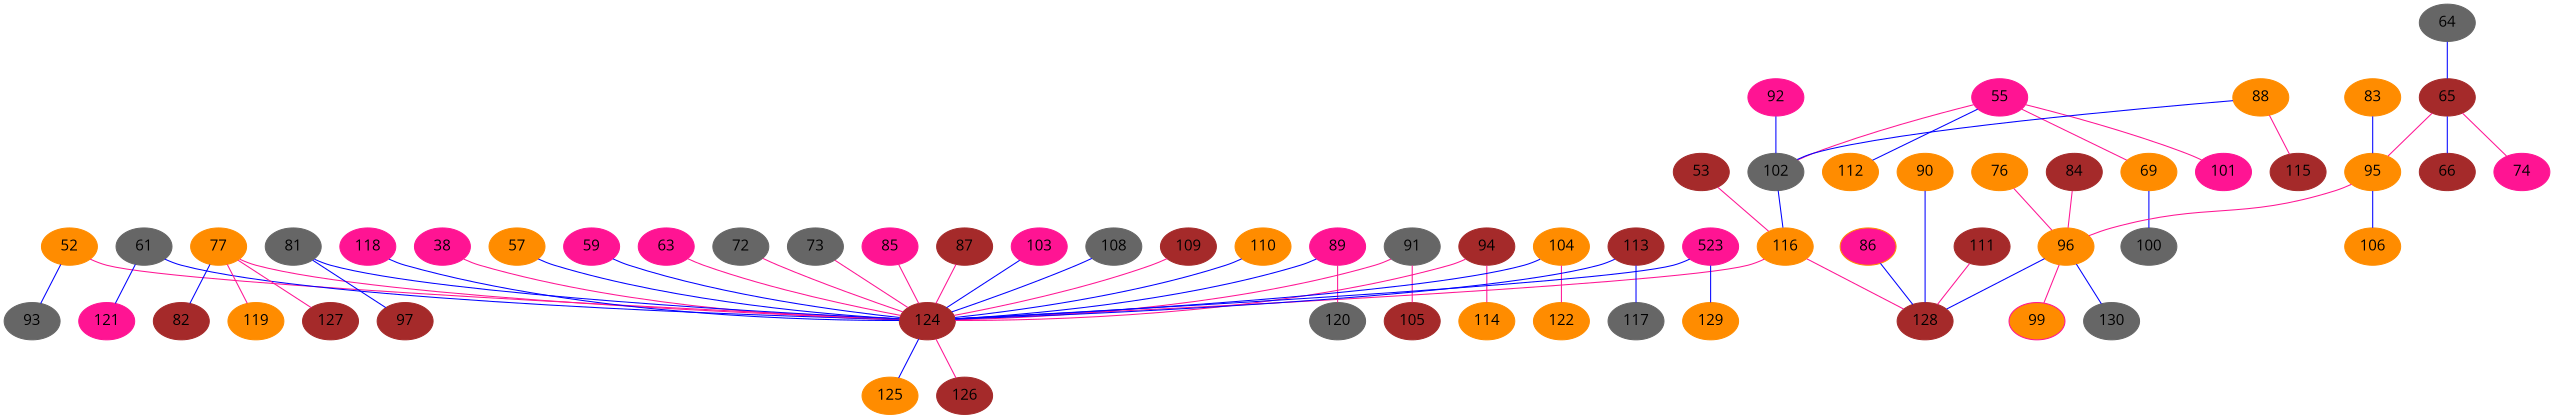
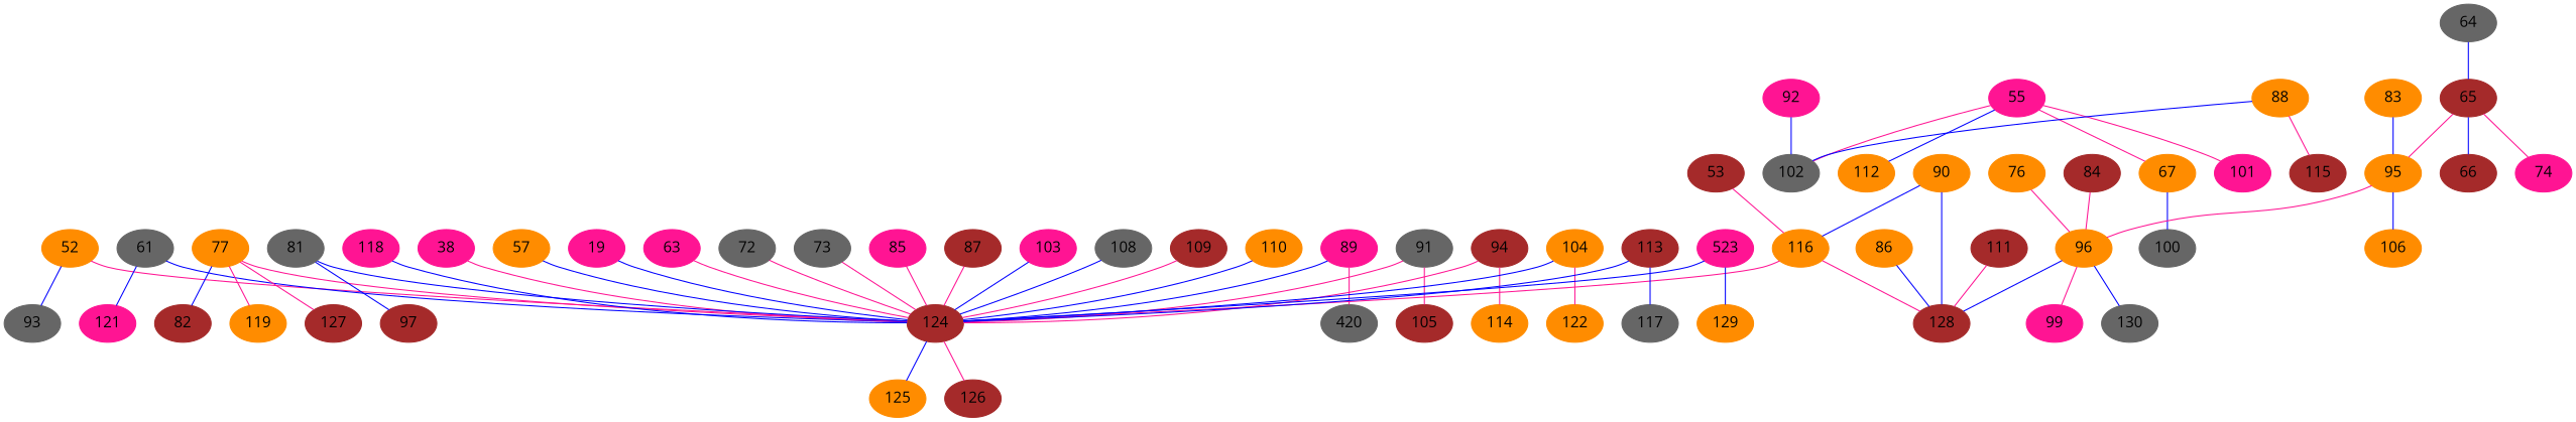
  graph {
    fontname="Open Sans"
    node [color=darkorange fontname="Open Sans" style=filled]
    edge [color=blue fontname="Open Sans"]
    124 [color=brown super="+28+70+98+22+67+56+35+78+33+34+58"]
    125
    126 [color=brown]
    38 [color=deeppink]
    52
    93 [color=gray40]
    116 [super="+4"]
    128 [color=brown super="+80+49"]
    53 [color=brown]
    55 [color=deeppink]
-   69
+   69 [label=67]
    101 [color=deeppink]
    102 [color=gray40 super="+60+68+45"]
    112
    100 [color=gray40]
    57
-   59 [color=deeppink]
+   59 [color=deeppink label=19]
    61 [color=gray40]
    121 [color=deeppink]
    63 [color=deeppink]
    65 [color=brown super="+48+37+62"]
    66 [color=brown]
    74 [color=deeppink]
    95 [super="+54+46"]
    64 [color=gray40]
    96 [super="+50"]
    106
    72 [color=gray40]
    73 [color=gray40]
-   99 [color=deeppink fillcolor=darkorange]
+   99 [color=deeppink]
    130 [color=gray40]
    76
    77 [super="+30+41"]
    82 [color=brown]
    119
    127 [color=brown]
    81 [color=gray40]
    97 [color=brown]
    83
    84 [color=brown]
    85 [color=deeppink]
-   86 [fillcolor=deeppink]
+   86
    87 [color=brown]
    88 [super="+79"]
    115 [color=brown]
    89 [color=deeppink]
-   120 [color=gray40]
+   120 [color=gray40 label=420]
    90
    91 [color=gray40]
    105 [color=brown]
    92 [color=deeppink]
    94 [color=brown]
    114
    103 [color=deeppink]
    104
    122
    108 [color=gray40]
    109 [color=brown]
    110
    111 [color=brown]
    113 [color=brown super="+71+107"]
    117 [color=gray40]
    118 [color=deeppink]
    n64 [color=deeppink label=523]
    129
    124 -- 125
    124 -- 126 [color=deeppink]
    38 -- 124 [color=deeppink]
    52 -- 124 [color=deeppink]
    52 -- 93
    116 -- 124 [color=deeppink]
    116 -- 128 [color=deeppink]
    53 -- 116 [color=deeppink]
    55 -- 69 [color=deeppink]
    55 -- 101 [color=deeppink]
    55 -- 102 [color=deeppink]
    55 -- 112
    69 -- 100
-   102 -- 116
+   90 -- 116
    57 -- 124
    59 -- 124
    61 -- 124
    61 -- 121
    63 -- 124 [color=deeppink]
    65 -- 66
    65 -- 74 [color=deeppink]
    65 -- 95 [color=deeppink]
    95 -- 96 [color=deeppink]
    95 -- 106
    64 -- 65
    96 -- 128
    96 -- 99 [color=deeppink]
    96 -- 130
    72 -- 124 [color=deeppink]
    73 -- 124 [color=deeppink]
    76 -- 96 [color=deeppink]
    77 -- 124 [color=deeppink]
    77 -- 82
    77 -- 119 [color=deeppink]
    77 -- 127 [color=deeppink]
    81 -- 124
    81 -- 97
    83 -- 95
    84 -- 96 [color=deeppink]
    85 -- 124 [color=deeppink]
    86 -- 128
    87 -- 124 [color=deeppink]
    88 -- 102
    88 -- 115 [color=deeppink]
    89 -- 124
    89 -- 120 [color=deeppink]
    90 -- 128
    91 -- 124 [color=deeppink]
    91 -- 105 [color=deeppink]
    92 -- 102
    94 -- 124 [color=deeppink]
    94 -- 114 [color=deeppink]
    103 -- 124
    104 -- 124
    104 -- 122 [color=deeppink]
    108 -- 124
    109 -- 124 [color=deeppink]
    110 -- 124
    111 -- 128 [color=deeppink]
    113 -- 124
    113 -- 117
    118 -- 124
    n64 -- 124
    n64 -- 129
  }
